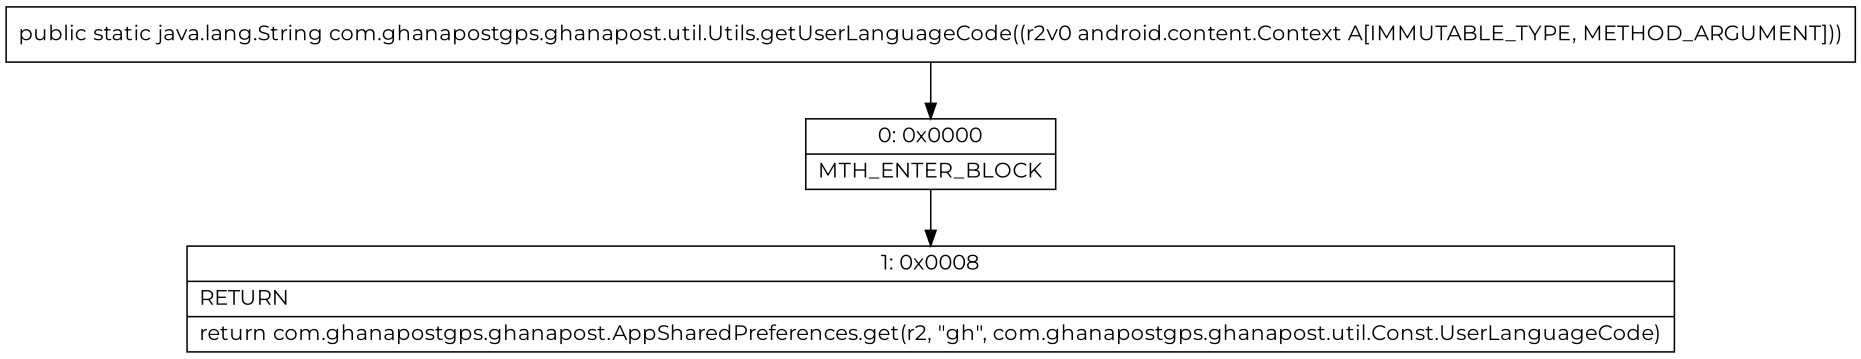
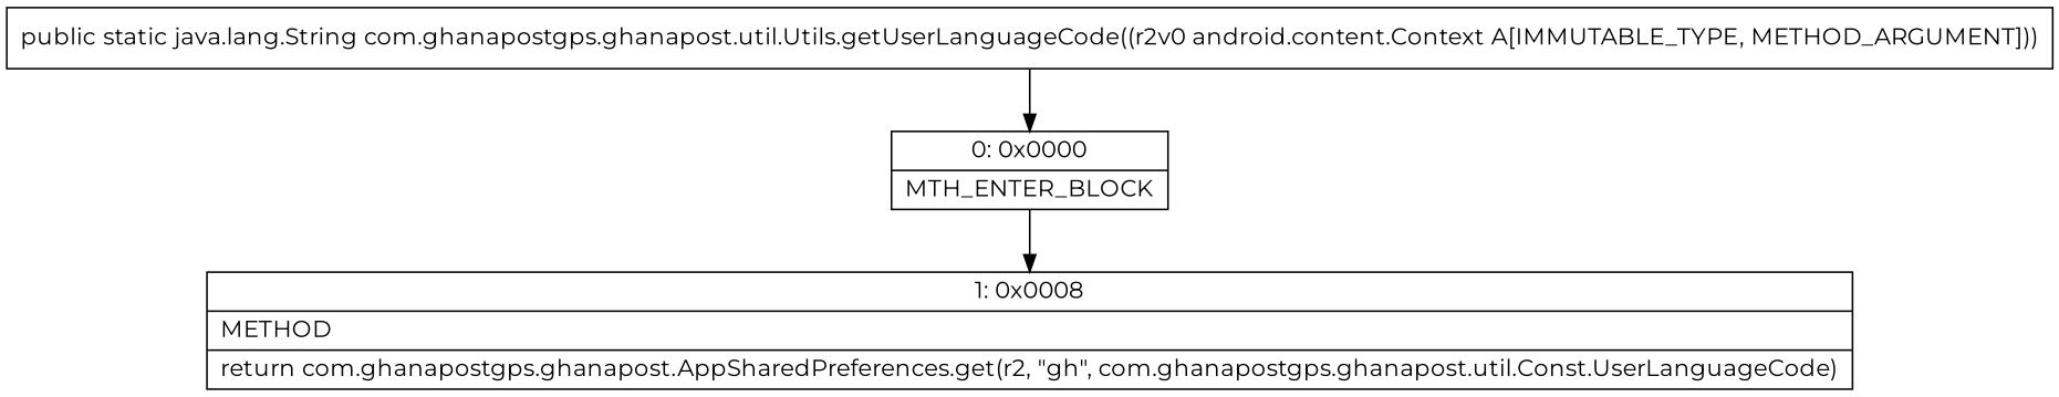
  digraph {
    fontname=Montserrat
    node [shape=record fontname=Montserrat]
    edge [style=solid fontname=Montserrat]
    n1 [label="{0\:\ 0x0000|MTH_ENTER_BLOCK\l}"]
-   n2 [label="{1\:\ 0x0008|RETURN\l|return com.ghanapostgps.ghanapost.AppSharedPreferences.get(r2, \"gh\", com.ghanapostgps.ghanapost.util.Const.UserLanguageCode)\l}"]
+   n2 [label="{1\:\ 0x0008|METHOD\l|return com.ghanapostgps.ghanapost.AppSharedPreferences.get(r2, \"gh\", com.ghanapostgps.ghanapost.util.Const.UserLanguageCode)\l}"]
    n3 [label="{public static java.lang.String com.ghanapostgps.ghanapost.util.Utils.getUserLanguageCode((r2v0 android.content.Context A[IMMUTABLE_TYPE, METHOD_ARGUMENT])) }"]
    n1 -> n2
    n3 -> n1
  }
